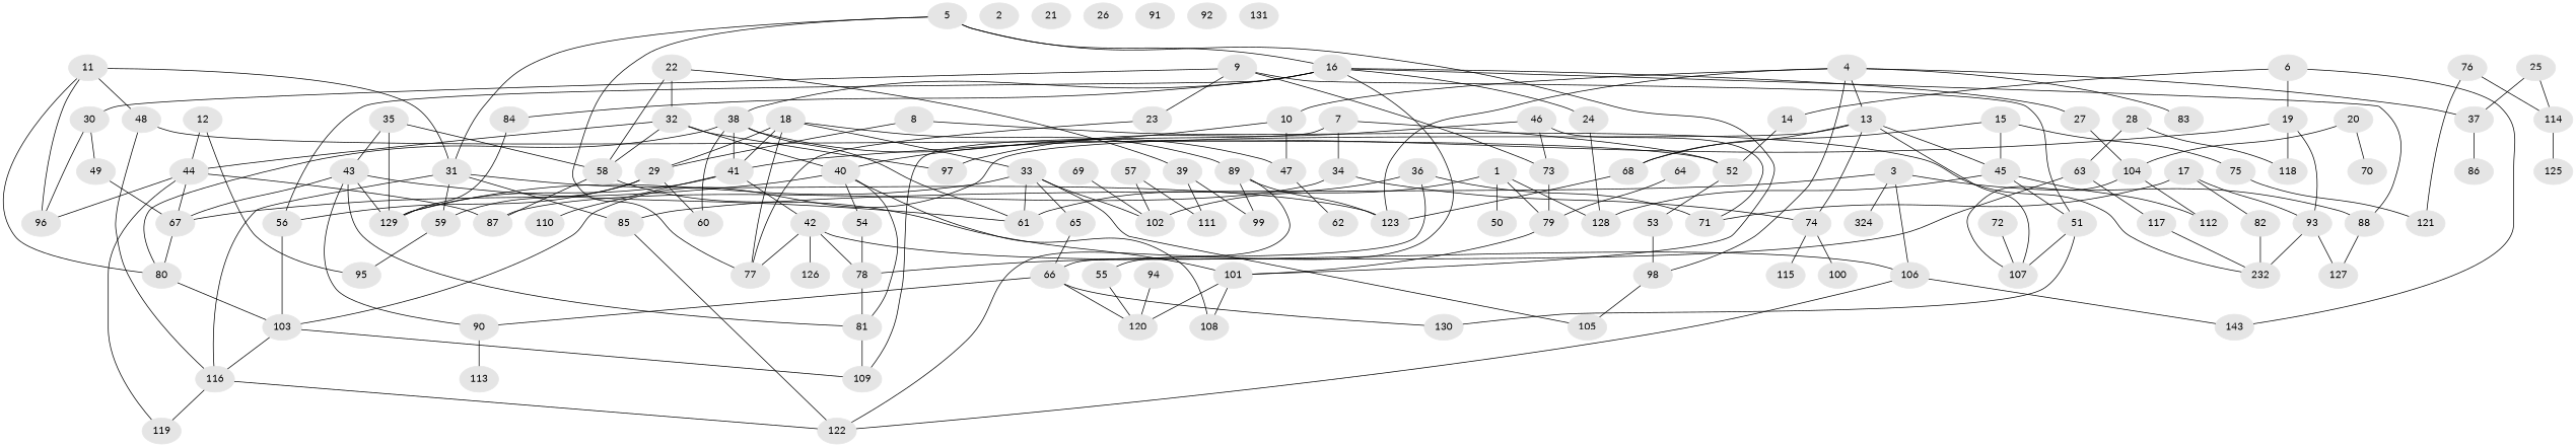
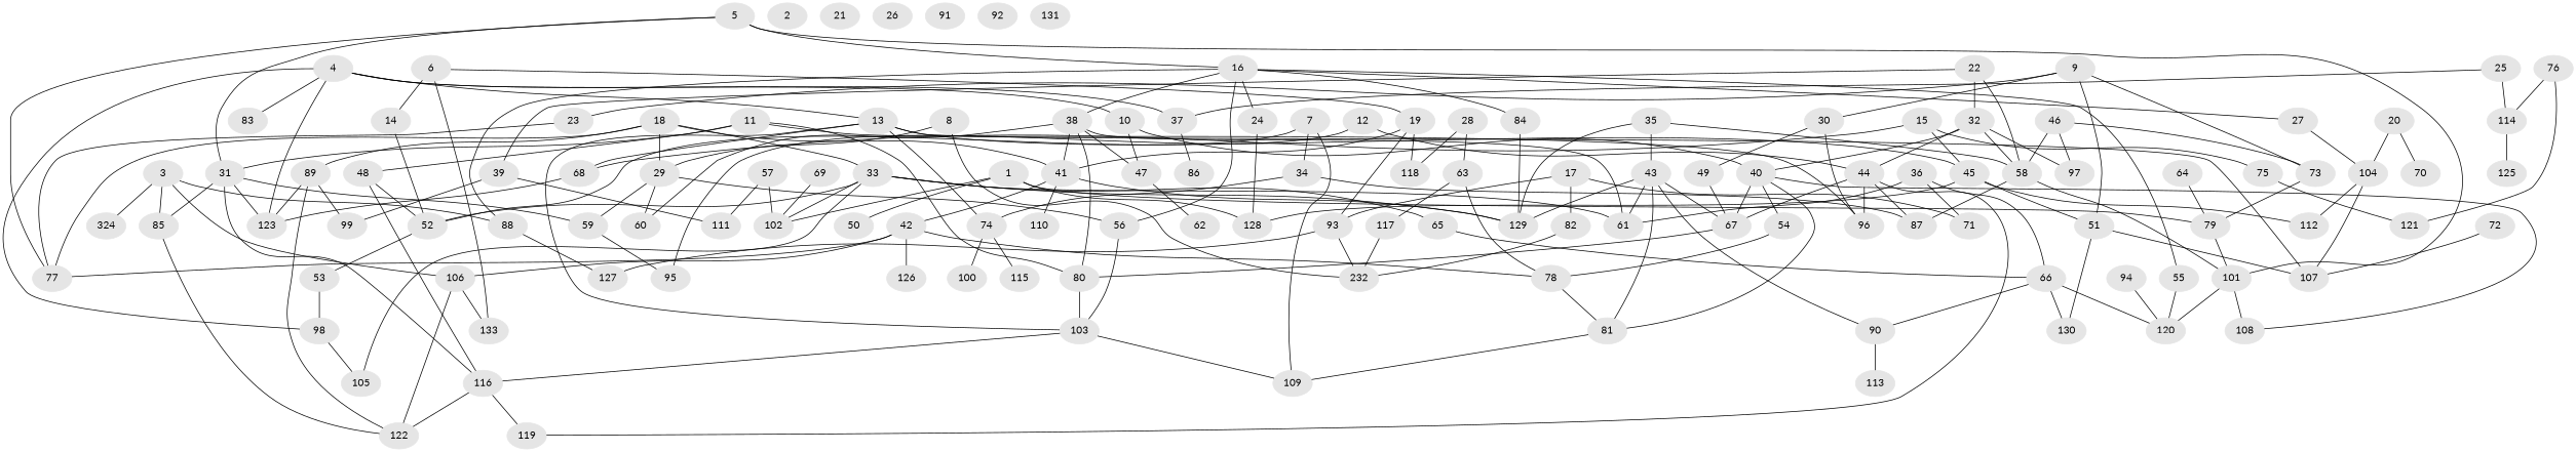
  graph {
    fontname=Lato
    node [color=gray90 fontname=Lato style=filled]
    edge [fontname=Lato]
    1
    50
    79
    102
    128
    101
    2
    3
    85
    88
    106
    n12 [label=324]
    122
    127
-   133 [label=143]
+   133
    4
    10
    13
    37
    83
    98
    123
    40
    47
    45
    68
    74
    103
    107
    86
    105
    5
    16
    31
    77
    24
    27
    55
    56
    84
    38
    59
    116
    108
    120
    6
    14
    19
    52
    93
    41
    118
    7
    34
    109
    87
    53
    8
    29
    n60 [label=232]
    60
    9
    23
    30
    51
    73
    96
    49
    130
    54
    67
    81
    62
    11
    48
    80
    12
    44
    95
    119
    112
    100
    115
    15
    75
    121
    104
    129
    17
    71
    82
    18
    33
    89
    61
    65
    42
    110
    99
    20
    70
    21
    22
    32
    39
    58
    97
    111
    25
    114
    125
    26
    28
    63
    78
    117
    66
    35
    43
    90
    36
    126
    113
    46
    57
    64
    69
    72
    76
    91
    92
    94
    131
    1 -- 50
    1 -- 79
    1 -- 102
    1 -- 128
    79 -- 101
    101 -- 108
    101 -- 120
    3 -- 85
    3 -- 88
    3 -- 106
    3 -- n12
    85 -- 122
    88 -- 127
    106 -- 122
    106 -- 133
    4 -- 10
    4 -- 13
    4 -- 37
    4 -- 83
    4 -- 98
    4 -- 123
    10 -- 40
    10 -- 47
    13 -- 45
    13 -- 68
    13 -- 74
    13 -- 103
    13 -- 107
    37 -- 86
    98 -- 105
    40 -- 108
    40 -- 54
    40 -- 67
    40 -- 81
    47 -- 62
    45 -- 128
    45 -- 51
    45 -- 112
    68 -- 123
    74 -- 100
    74 -- 115
    103 -- 116
    103 -- 109
    5 -- 101
    5 -- 16
    5 -- 31
    5 -- 77
    16 -- 88
    16 -- 24
    16 -- 27
    16 -- 55
    16 -- 56
    16 -- 84
    16 -- 38
    31 -- 85
    31 -- 123
    31 -- 59
    31 -- 116
    24 -- 128
    27 -- 104
    55 -- 120
    56 -- 103
    84 -- 129
    38 -- 47
    38 -- 41
    38 -- 60
    38 -- 80
    38 -- 61
    59 -- 95
    116 -- 122
    116 -- 119
    6 -- 133
    6 -- 14
    6 -- 19
    14 -- 52
    19 -- 93
    19 -- 41
    19 -- 118
    52 -- 53
    93 -- 127
    93 -- n60
    41 -- 129
    41 -- 42
    41 -- 110
    7 -- 52
    7 -- 34
    7 -- 109
    34 -- 74
    34 -- 87
    53 -- 98
    8 -- 29
    8 -- n60
    29 -- 56
    29 -- 59
    29 -- 60
    9 -- 23
    9 -- 30
    9 -- 51
    9 -- 73
    23 -- 77
    30 -- 96
    30 -- 49
    51 -- 107
    51 -- 130
    73 -- 79
    49 -- 67
    54 -- 78
    67 -- 80
    81 -- 109
    11 -- 31
    11 -- 96
    11 -- 48
    11 -- 80
    48 -- 116
    48 -- 52
    80 -- 103
    12 -- 44
    12 -- 95
    44 -- 87
    44 -- 96
    44 -- 67
    44 -- 119
    15 -- 45
    15 -- 68
    15 -- 75
    75 -- 121
    104 -- 107
    104 -- 112
    17 -- 93
    17 -- 71
    17 -- 82
    82 -- n60
    18 -- 77
    18 -- 41
    18 -- 29
    18 -- 33
    18 -- 89
    33 -- 102
    33 -- 105
+   33 -- 52
    33 -- 129
    33 -- 61
    33 -- 65
    89 -- 122
    89 -- 123
    89 -- 99
    65 -- 66
    42 -- 106
    42 -- 77
    42 -- 78
    42 -- 126
    20 -- 104
    20 -- 70
    22 -- 32
    22 -- 39
    22 -- 58
    32 -- 40
    32 -- 44
    32 -- 58
    32 -- 97
    39 -- 99
    39 -- 111
    58 -- 101
    58 -- 87
    25 -- 37
    25 -- 114
    114 -- 125
    28 -- 118
    28 -- 63
    63 -- 78
    63 -- 117
    78 -- 81
    117 -- n60
    66 -- 120
    66 -- 130
    66 -- 90
    35 -- 129
    35 -- 58
    35 -- 43
    43 -- 67
    43 -- 81
    43 -- 129
    43 -- 61
    43 -- 90
    90 -- 113
    36 -- 71
    36 -- 61
    36 -- 66
    46 -- 73
-   46 -- 71
+   46 -- 58
    46 -- 97
    57 -- 102
    57 -- 111
    64 -- 79
    69 -- 102
    72 -- 107
    76 -- 121
    76 -- 114
    94 -- 120
  }
